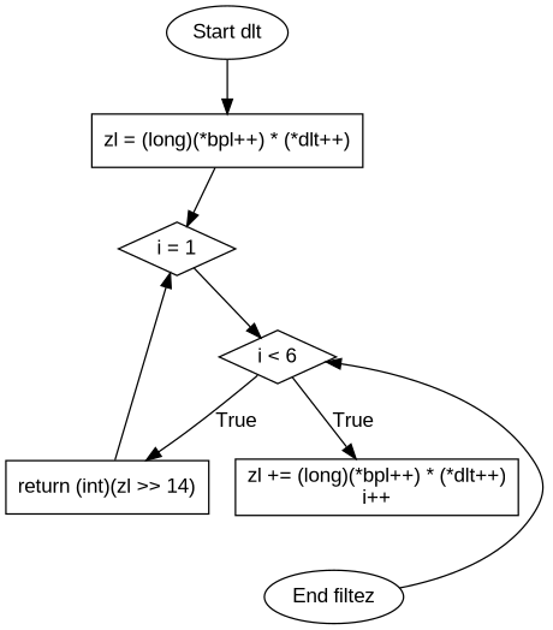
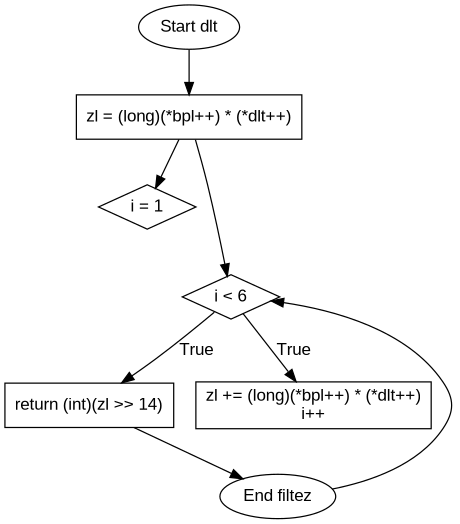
  digraph {
    rankdir=TB
    node [fontname=Arial shape=box]
    edge [fontname=Arial]
    n1 [label="Start dlt" shape=ellipse]
    n2 [label="zl = (long)(*bpl++) * (*dlt++)"]
    n3 [label="i = 1" shape=diamond]
    n4 [label="End filtez" shape=ellipse]
    n5 [label="i < 6" shape=diamond]
    n6 [label="zl += (long)(*bpl++) * (*dlt++)\ni++"]
    n7 [label="return (int)(zl >> 14)"]
    n1 -> n2
    n2 -> n3
-   n3 -> n5
+   n2 -> n5
    n4 -> n5
    n5 -> n6 [label=True]
    n5 -> n7 [label=True]
-   n7 -> n3
+   n7 -> n4
  }
